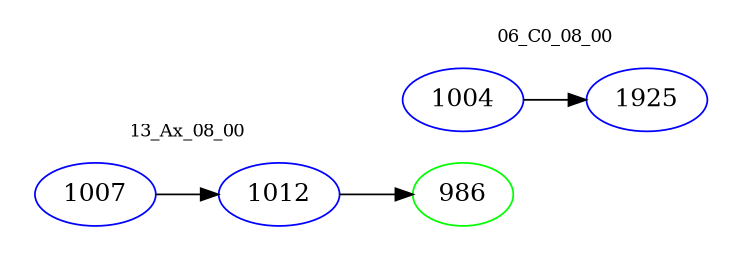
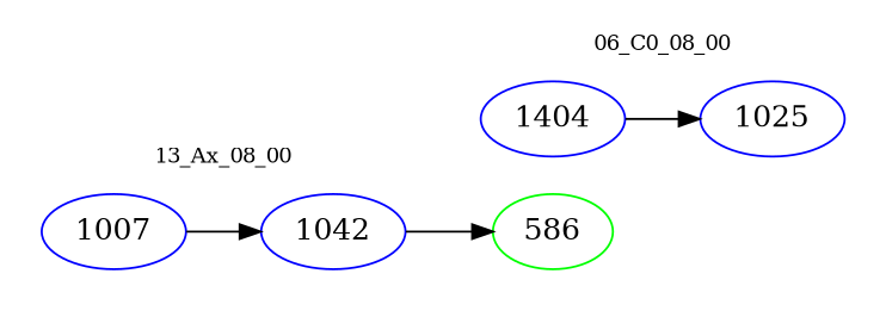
  digraph {
    rankdir=LR
    node [color=blue]
    edge [color=black]
    n1 [label=1007]
-   n2 [label=1012]
-   n3 [label=1004]
-   n4 [color=green label=986]
-   n5 [label=1925]
+   n2 [label=1042]
+   n3 [label=1404]
+   n4 [color=green label=586]
+   n5 [label=1025]
    subgraph cluster_1 {
      color=white
      fontsize=10
      label="13_Ax_08_00"
      n1
      n2
    }
    subgraph cluster_2 {
      color=white
      fontsize=10
      label="06_C0_08_00"
      n3
      n4
      n5
    }
    n1 -> n2
    n2 -> n4
    n3 -> n5
  }
